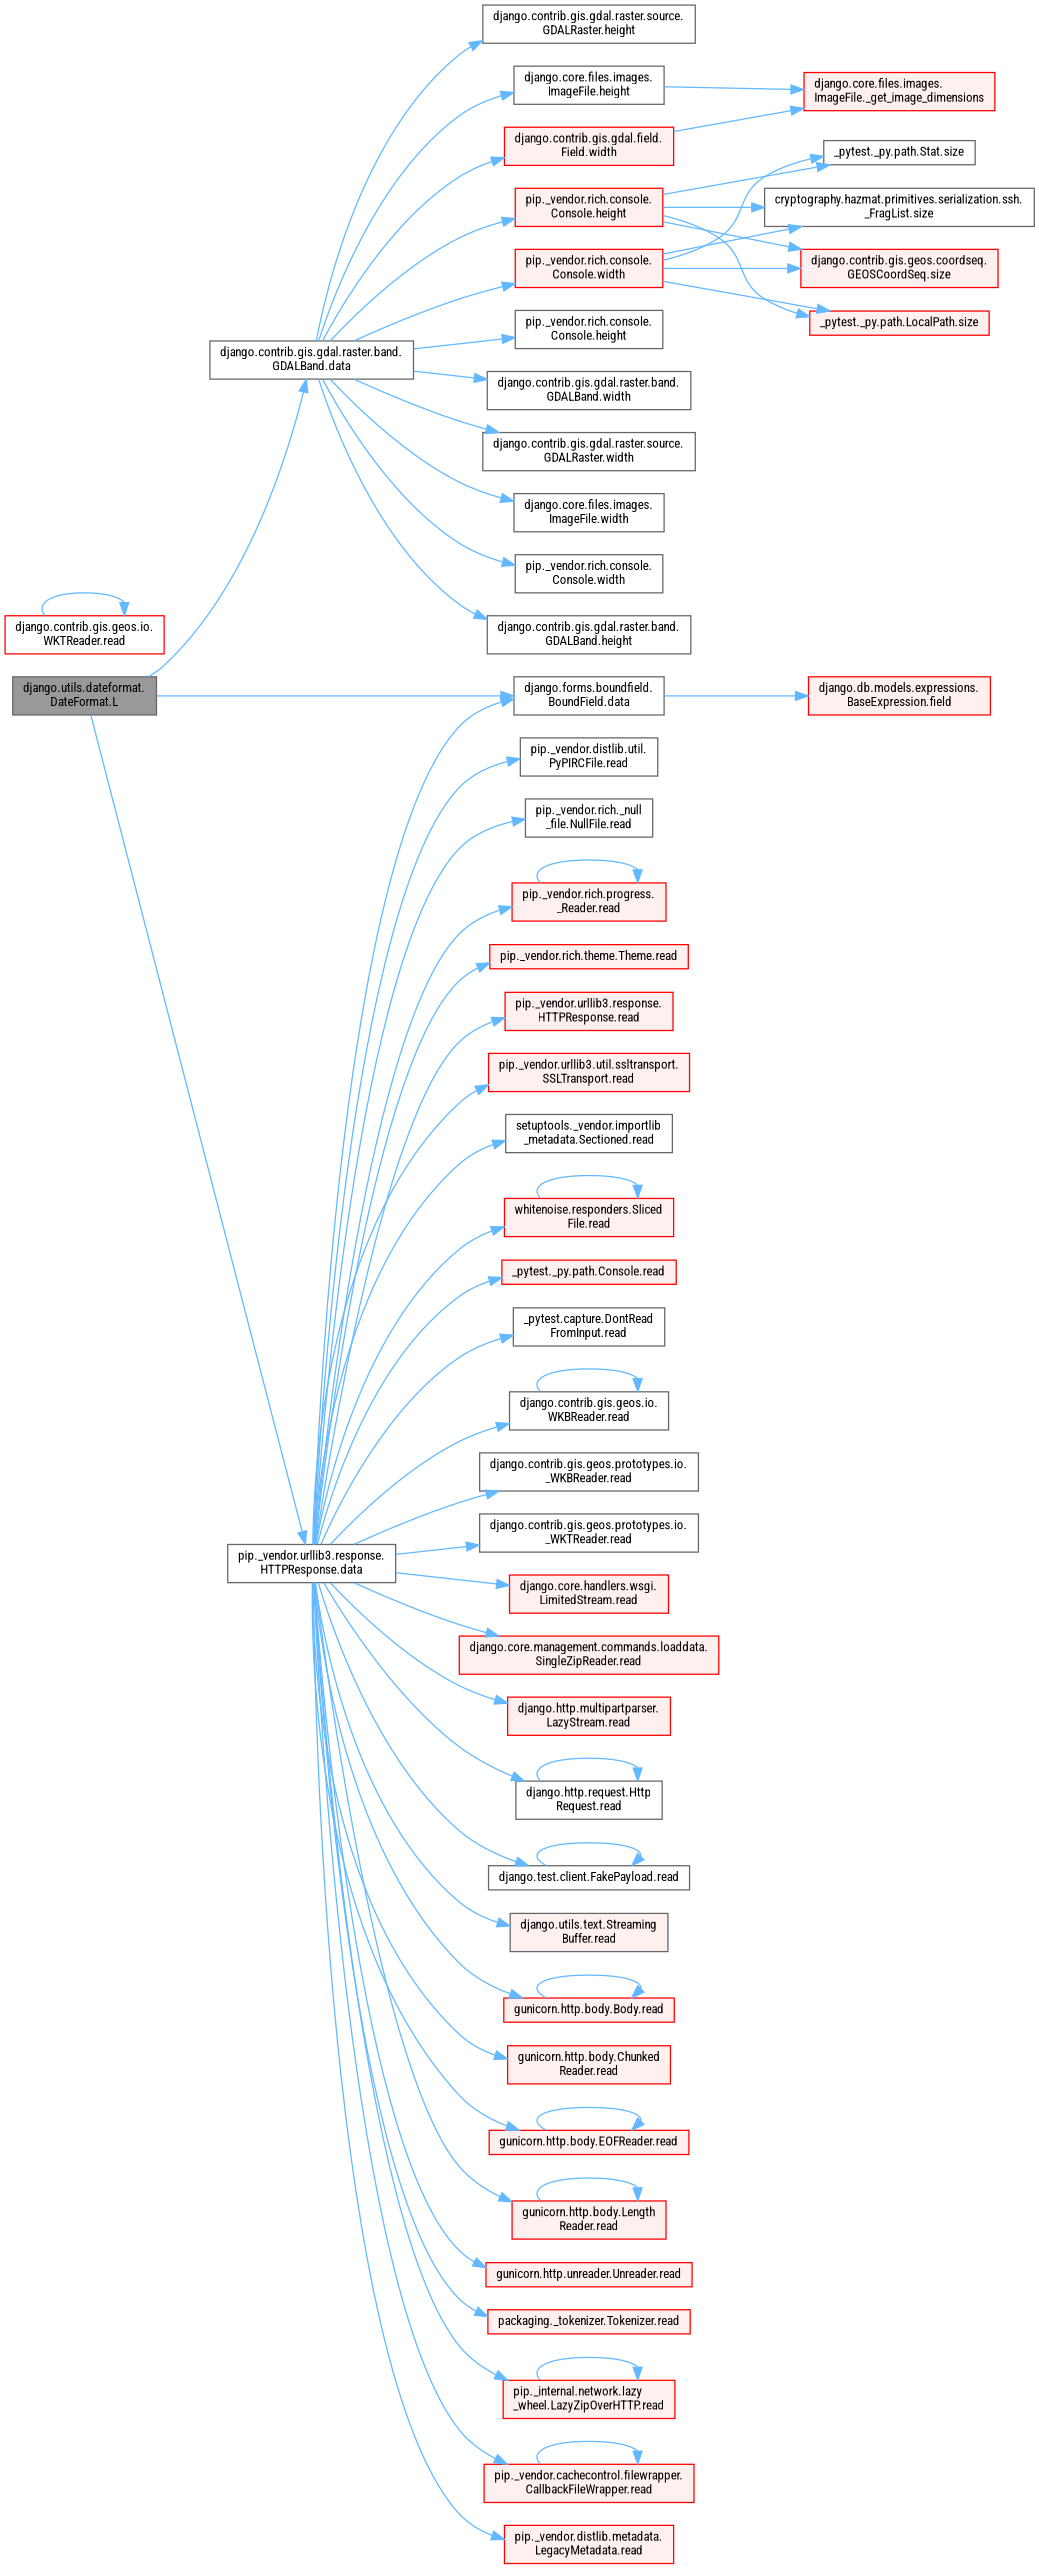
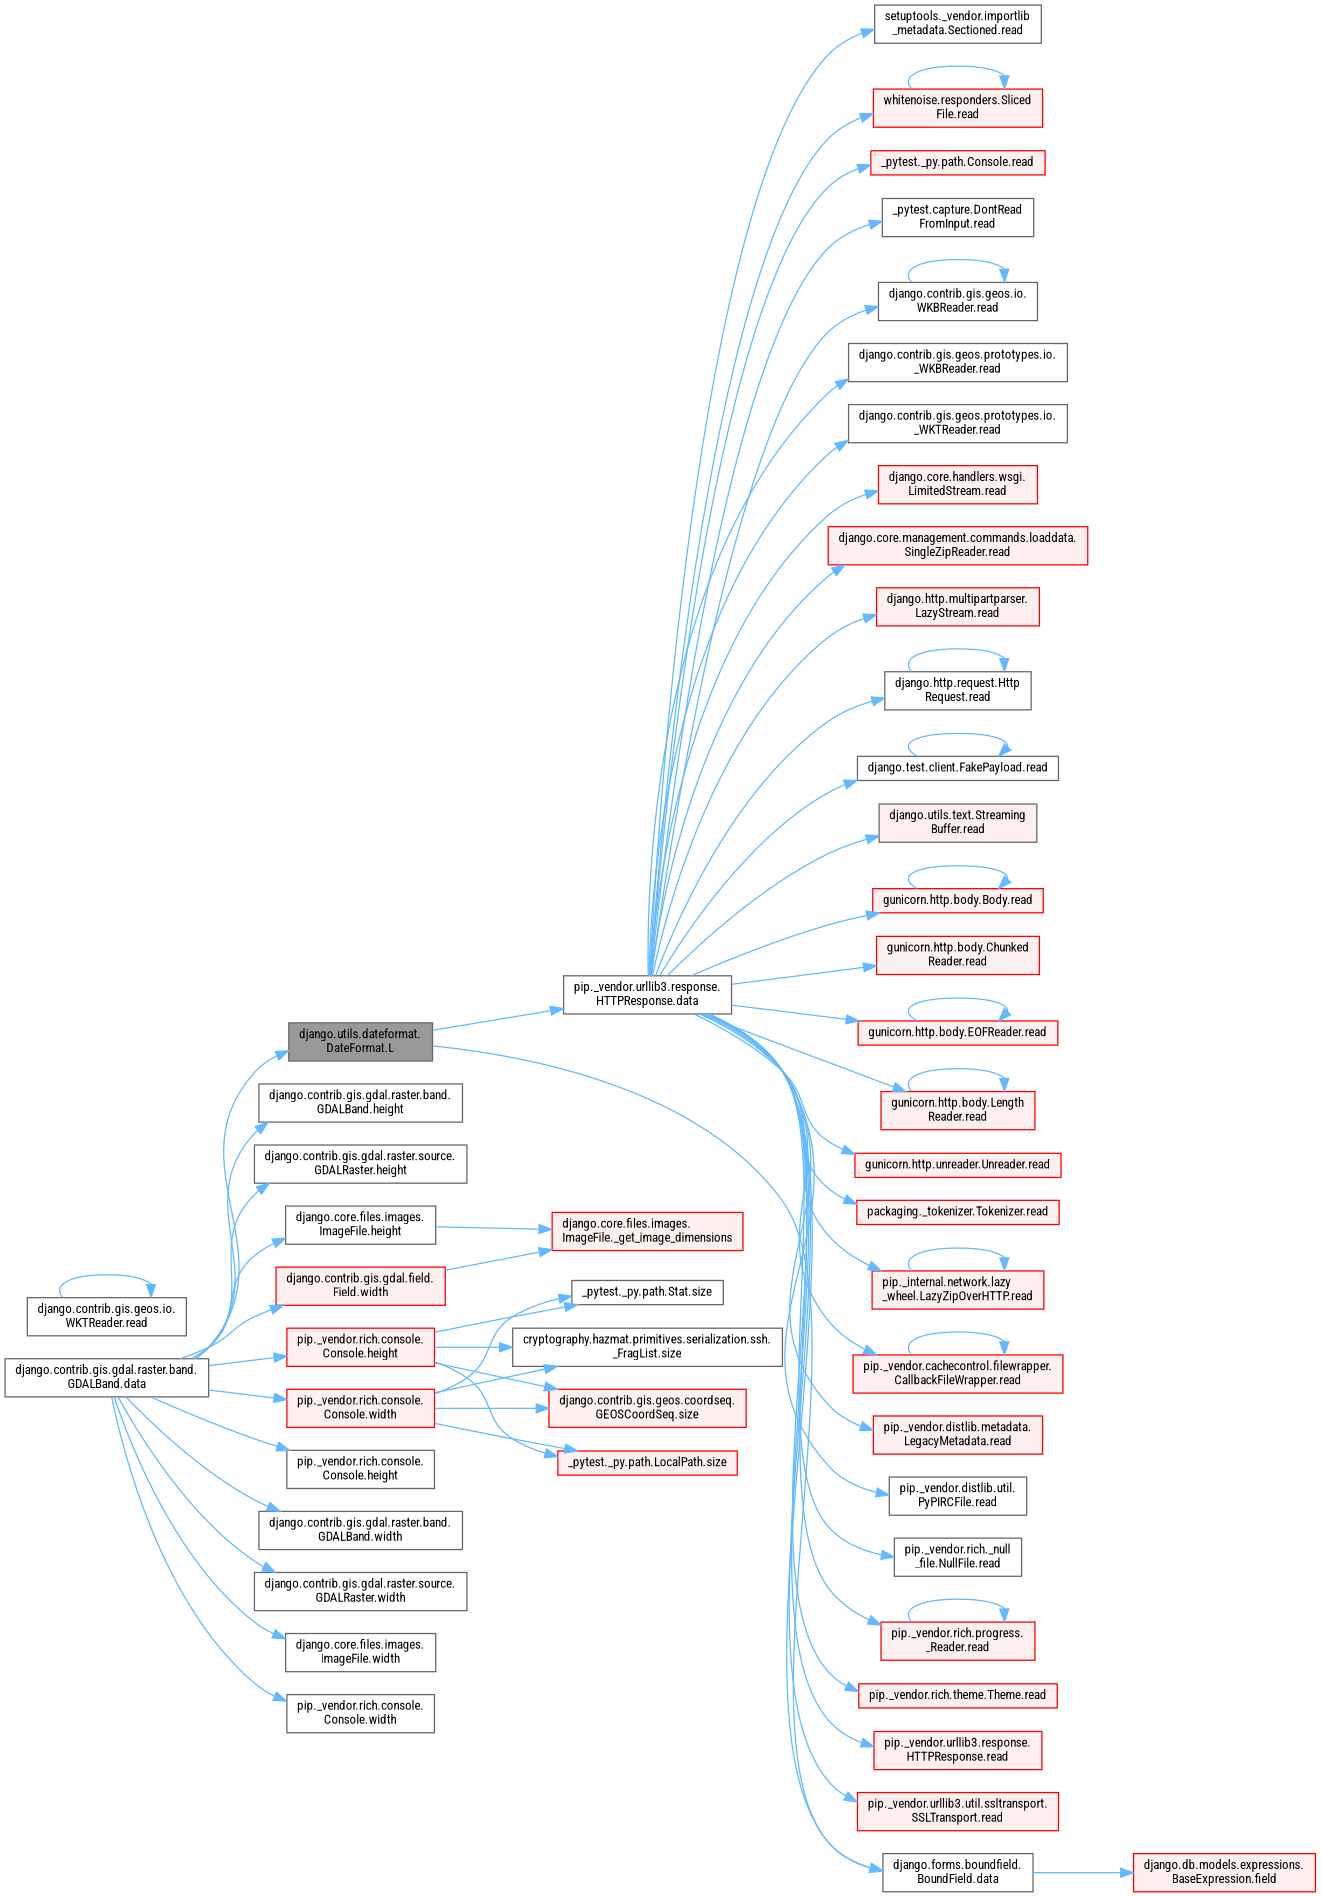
  digraph {
    fontname="Roboto Condensed"
    rankdir=LR
    node [color=red fillcolor="#FFF0F0" fontname="Roboto Condensed" fontsize=10 shape=box style=filled]
    edge [color=steelblue1 fontname="Roboto Condensed" fontsize=10 labelfontname=Helvetica labelfontsize=10 style=solid]
    n1 [color=gray40 fillcolor=grey60 fontcolor=black height=0.2 label="django.utils.dateformat.\lDateFormat.L" width=0.4]
    n2 [color=grey40 fillcolor=white height=0.2 label="django.contrib.gis.gdal.raster.band.\lGDALBand.data" width=0.4]
    n3 [color=grey40 fillcolor=white height=0.2 label="django.forms.boundfield.\lBoundField.data" width=0.4]
    n4 [color=grey40 fillcolor=white height=0.2 label="pip._vendor.urllib3.response.\lHTTPResponse.data" width=0.4]
    n5 [color=grey40 fillcolor=white height=0.2 label="django.contrib.gis.gdal.raster.band.\lGDALBand.height" width=0.4]
    n6 [color=grey40 fillcolor=white height=0.2 label="django.contrib.gis.gdal.raster.source.\lGDALRaster.height" width=0.4]
    n7 [color=grey40 fillcolor=white height=0.2 label="django.core.files.images.\lImageFile.height" width=0.4]
    n8 [height=0.2 label="pip._vendor.rich.console.\lConsole.height" width=0.4]
    n9 [color=grey40 fillcolor=white height=0.2 label="pip._vendor.rich.console.\lConsole.height" width=0.4]
    n10 [height=0.2 label="django.contrib.gis.gdal.field.\lField.width" width=0.4]
    n11 [color=grey40 fillcolor=white height=0.2 label="django.contrib.gis.gdal.raster.band.\lGDALBand.width" width=0.4]
    n12 [color=grey40 fillcolor=white height=0.2 label="django.contrib.gis.gdal.raster.source.\lGDALRaster.width" width=0.4]
    n13 [color=grey40 fillcolor=white height=0.2 label="django.core.files.images.\lImageFile.width" width=0.4]
    n14 [height=0.2 label="pip._vendor.rich.console.\lConsole.width" width=0.4]
    n15 [color=grey40 fillcolor=white height=0.2 label="pip._vendor.rich.console.\lConsole.width" width=0.4]
    n16 [height=0.2 label="django.db.models.expressions.\lBaseExpression.field" width=0.4]
    n17 [height=0.2 label="_pytest._py.path.Console.read" width=0.4]
    n18 [color=grey40 fillcolor=white height=0.2 label="_pytest.capture.DontRead\lFromInput.read" width=0.4]
    n19 [color=grey40 fillcolor=white height=0.2 label="django.contrib.gis.geos.io.\lWKBReader.read" width=0.4]
    n20 [color=grey40 fillcolor=white height=0.2 label="django.contrib.gis.geos.prototypes.io.\l_WKBReader.read" width=0.4]
    n21 [color=grey40 fillcolor=white height=0.2 label="django.contrib.gis.geos.prototypes.io.\l_WKTReader.read" width=0.4]
    n22 [height=0.2 label="django.core.handlers.wsgi.\lLimitedStream.read" width=0.4]
    n23 [height=0.2 label="django.core.management.commands.loaddata.\lSingleZipReader.read" width=0.4]
    n24 [height=0.2 label="django.http.multipartparser.\lLazyStream.read" width=0.4]
    n25 [color=grey40 fillcolor=white height=0.2 label="django.http.request.Http\lRequest.read" width=0.4]
    n26 [color=grey40 fillcolor=white height=0.2 label="django.test.client.FakePayload.read" width=0.4]
    n27 [color=grey40 height=0.2 label="django.utils.text.Streaming\lBuffer.read" width=0.4]
    n28 [height=0.2 label="gunicorn.http.body.Body.read" width=0.4]
    n29 [height=0.2 label="gunicorn.http.body.Chunked\lReader.read" width=0.4]
    n30 [height=0.2 label="gunicorn.http.body.EOFReader.read" width=0.4]
    n31 [height=0.2 label="gunicorn.http.body.Length\lReader.read" width=0.4]
    n32 [height=0.2 label="gunicorn.http.unreader.Unreader.read" width=0.4]
    n33 [height=0.2 label="packaging._tokenizer.Tokenizer.read" width=0.4]
    n34 [height=0.2 label="pip._internal.network.lazy\l_wheel.LazyZipOverHTTP.read" width=0.4]
    n35 [height=0.2 label="pip._vendor.cachecontrol.filewrapper.\lCallbackFileWrapper.read" width=0.4]
    n36 [height=0.2 label="pip._vendor.distlib.metadata.\lLegacyMetadata.read" width=0.4]
    n37 [color=grey40 fillcolor=white height=0.2 label="pip._vendor.distlib.util.\lPyPIRCFile.read" width=0.4]
    n38 [color=grey40 fillcolor=white height=0.2 label="pip._vendor.rich._null\l_file.NullFile.read" width=0.4]
    n39 [height=0.2 label="pip._vendor.rich.progress.\l_Reader.read" width=0.4]
    n40 [height=0.2 label="pip._vendor.rich.theme.Theme.read" width=0.4]
    n41 [height=0.2 label="pip._vendor.urllib3.response.\lHTTPResponse.read" width=0.4]
    n42 [height=0.2 label="pip._vendor.urllib3.util.ssltransport.\lSSLTransport.read" width=0.4]
    n43 [color=grey40 fillcolor=white height=0.2 label="setuptools._vendor.importlib\l_metadata.Sectioned.read" width=0.4]
    n44 [height=0.2 label="whitenoise.responders.Sliced\lFile.read" width=0.4]
    n45 [height=0.2 label="django.core.files.images.\lImageFile._get_image_dimensions" width=0.4]
    n46 [height=0.2 label="_pytest._py.path.LocalPath.size" width=0.4]
    n47 [color=grey40 fillcolor=white height=0.2 label="_pytest._py.path.Stat.size" width=0.4]
    n48 [color=grey40 fillcolor=white height=0.2 label="cryptography.hazmat.primitives.serialization.ssh.\l_FragList.size" width=0.4]
    n49 [height=0.2 label="django.contrib.gis.geos.coordseq.\lGEOSCoordSeq.size" width=0.4]
-   n50 [fillcolor=white height=0.2 label="django.contrib.gis.geos.io.\lWKTReader.read" width=0.4]
-   n1 -> n2
+   n50 [color=grey40 fillcolor=white height=0.2 label="django.contrib.gis.geos.io.\lWKTReader.read" width=0.4]
+   n2 -> n1
    n1 -> n3
    n1 -> n4
    n2 -> n5
    n2 -> n6
    n2 -> n7
    n2 -> n8
    n2 -> n9
    n2 -> n10
    n2 -> n11
    n2 -> n12
    n2 -> n13
    n2 -> n14
    n2 -> n15
    n3 -> n16
    n4 -> n3
    n4 -> n17
    n4 -> n18
    n4 -> n19
    n4 -> n20
    n4 -> n21
    n4 -> n22
    n4 -> n23
    n4 -> n24
    n4 -> n25
    n4 -> n26
    n4 -> n27
    n4 -> n28
    n4 -> n29
    n4 -> n30
    n4 -> n31
    n4 -> n32
    n4 -> n33
    n4 -> n34
    n4 -> n35
    n4 -> n36
    n4 -> n37
    n4 -> n38
    n4 -> n39
    n4 -> n40
    n4 -> n41
    n4 -> n42
    n4 -> n43
    n4 -> n44
    n7 -> n45
    n8 -> n46
    n8 -> n47
    n8 -> n48
    n8 -> n49
    n10 -> n45
    n14 -> n46
    n14 -> n47
    n14 -> n48
    n14 -> n49
    n19 -> n19
    n25 -> n25
    n26 -> n26
    n28 -> n28
    n30 -> n30
    n31 -> n31
    n34 -> n34
    n35 -> n35
    n39 -> n39
    n44 -> n44
    n50 -> n50
  }
